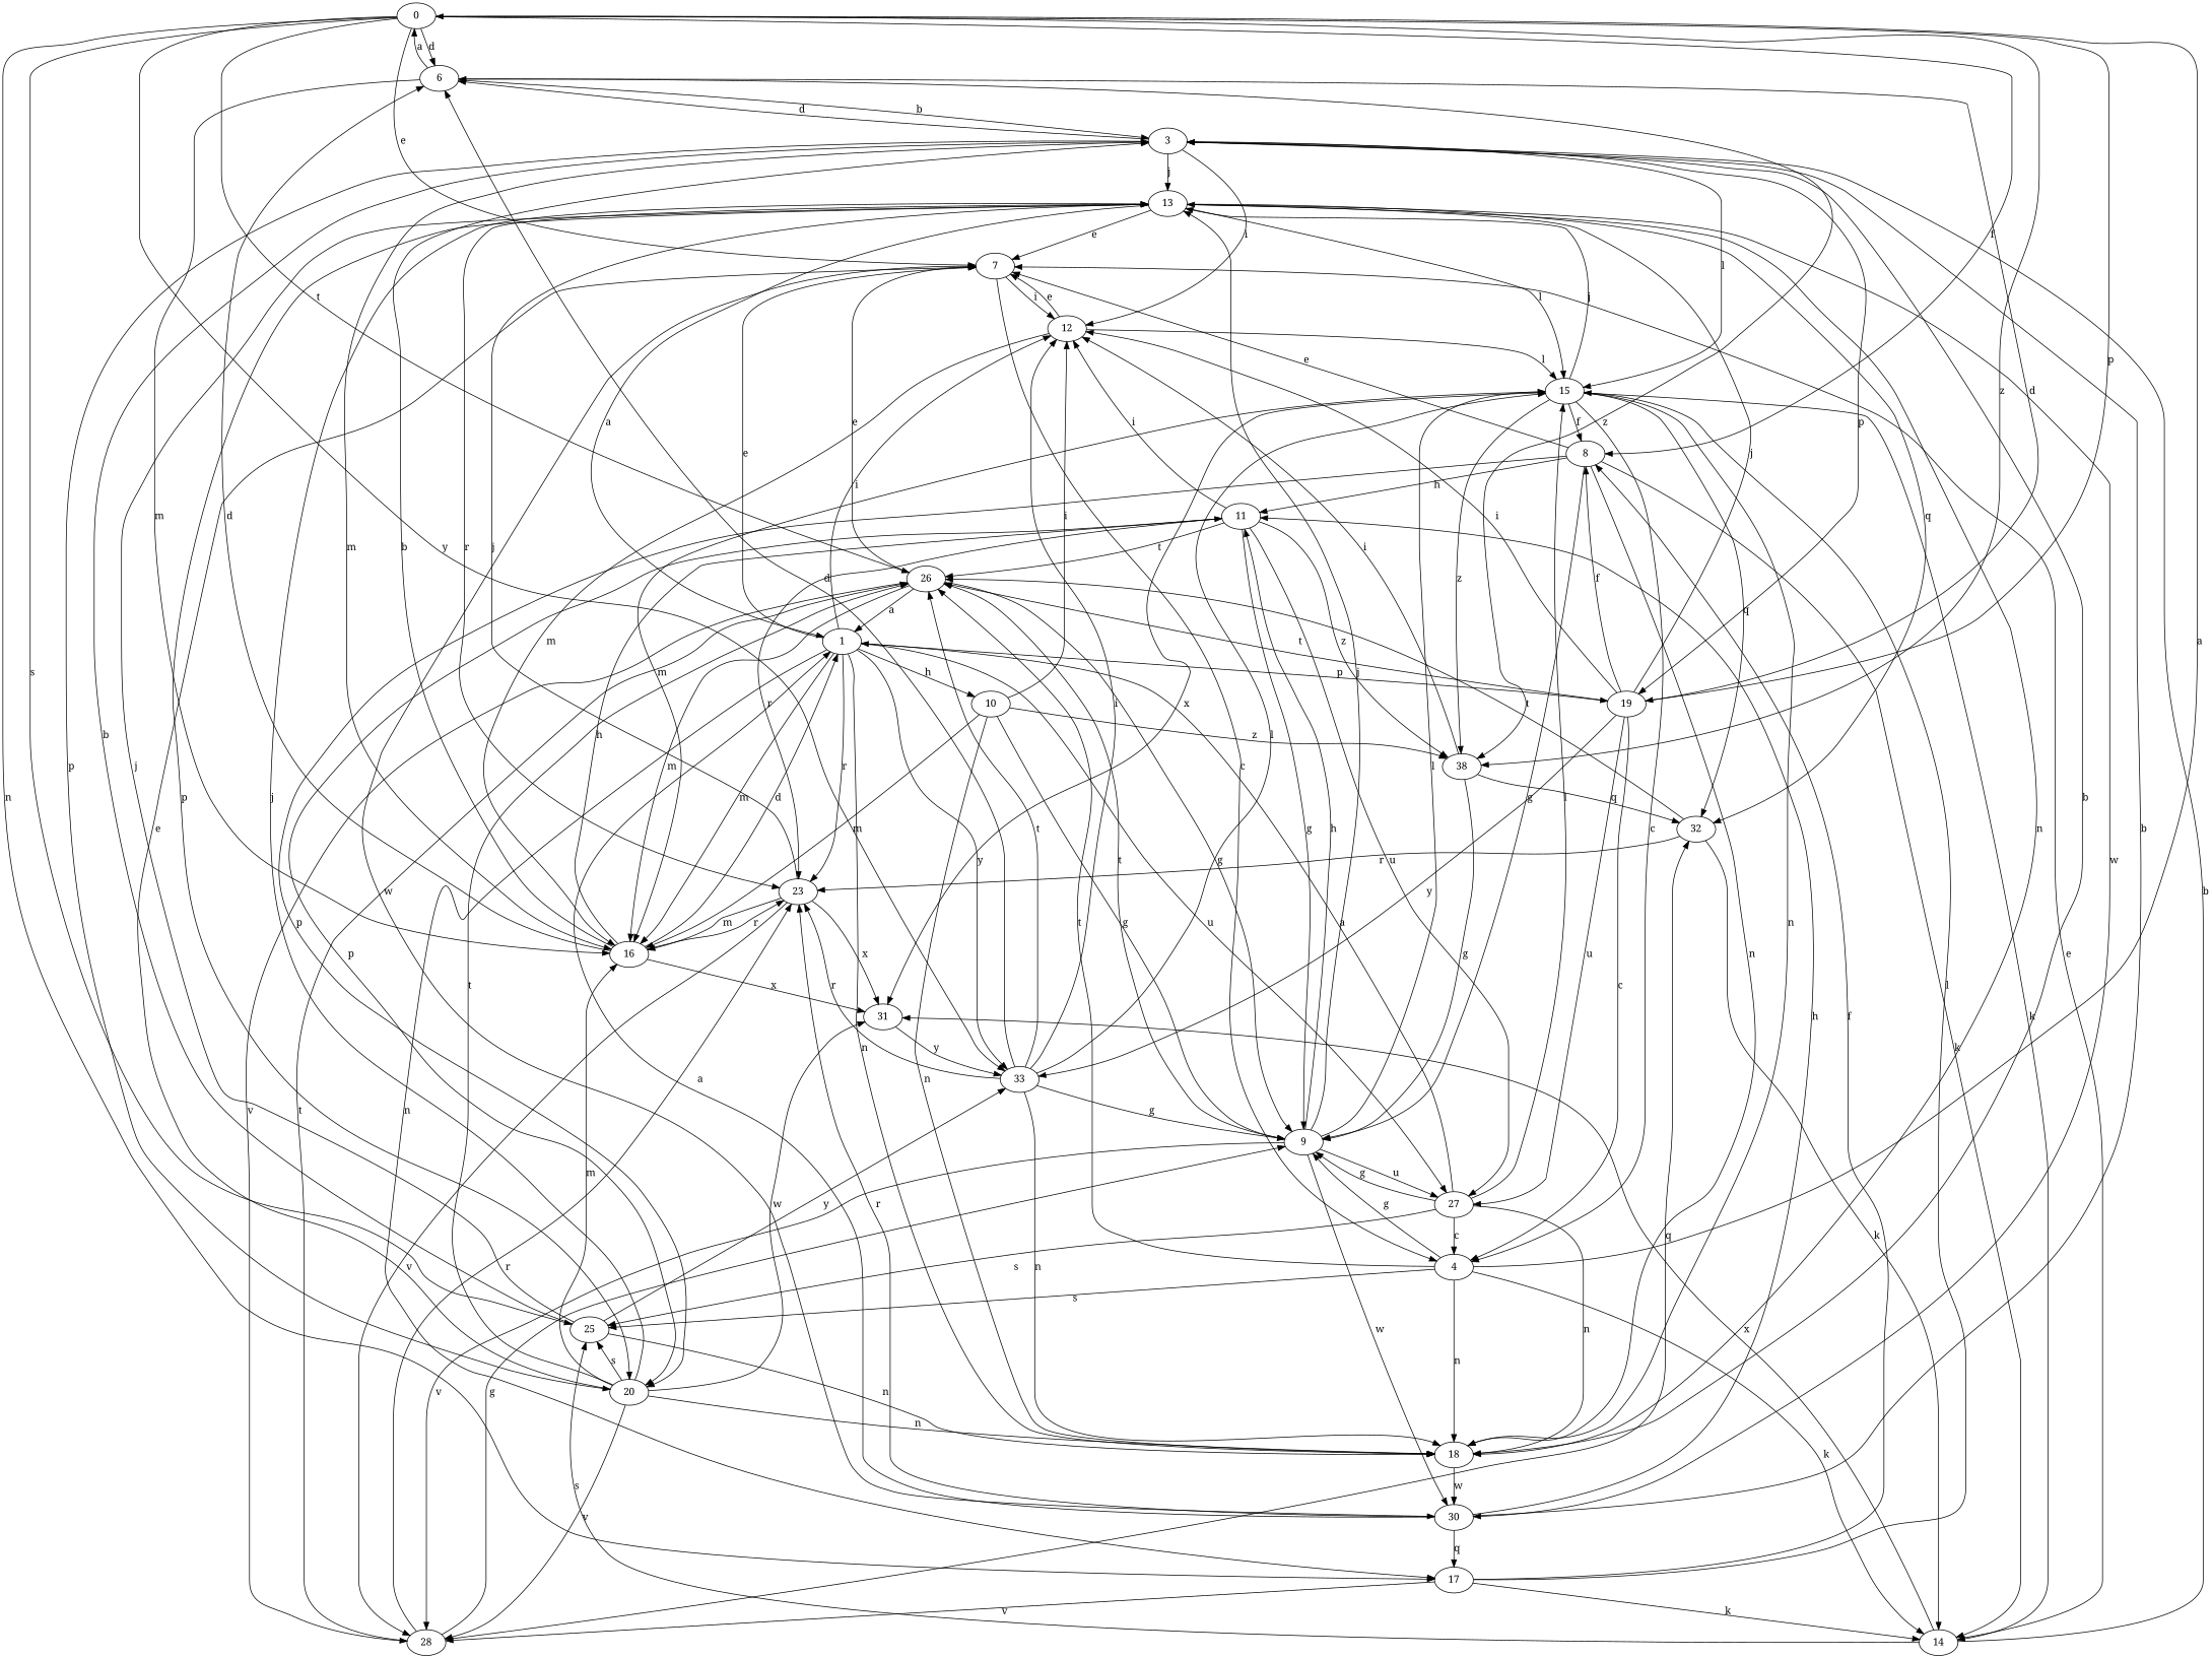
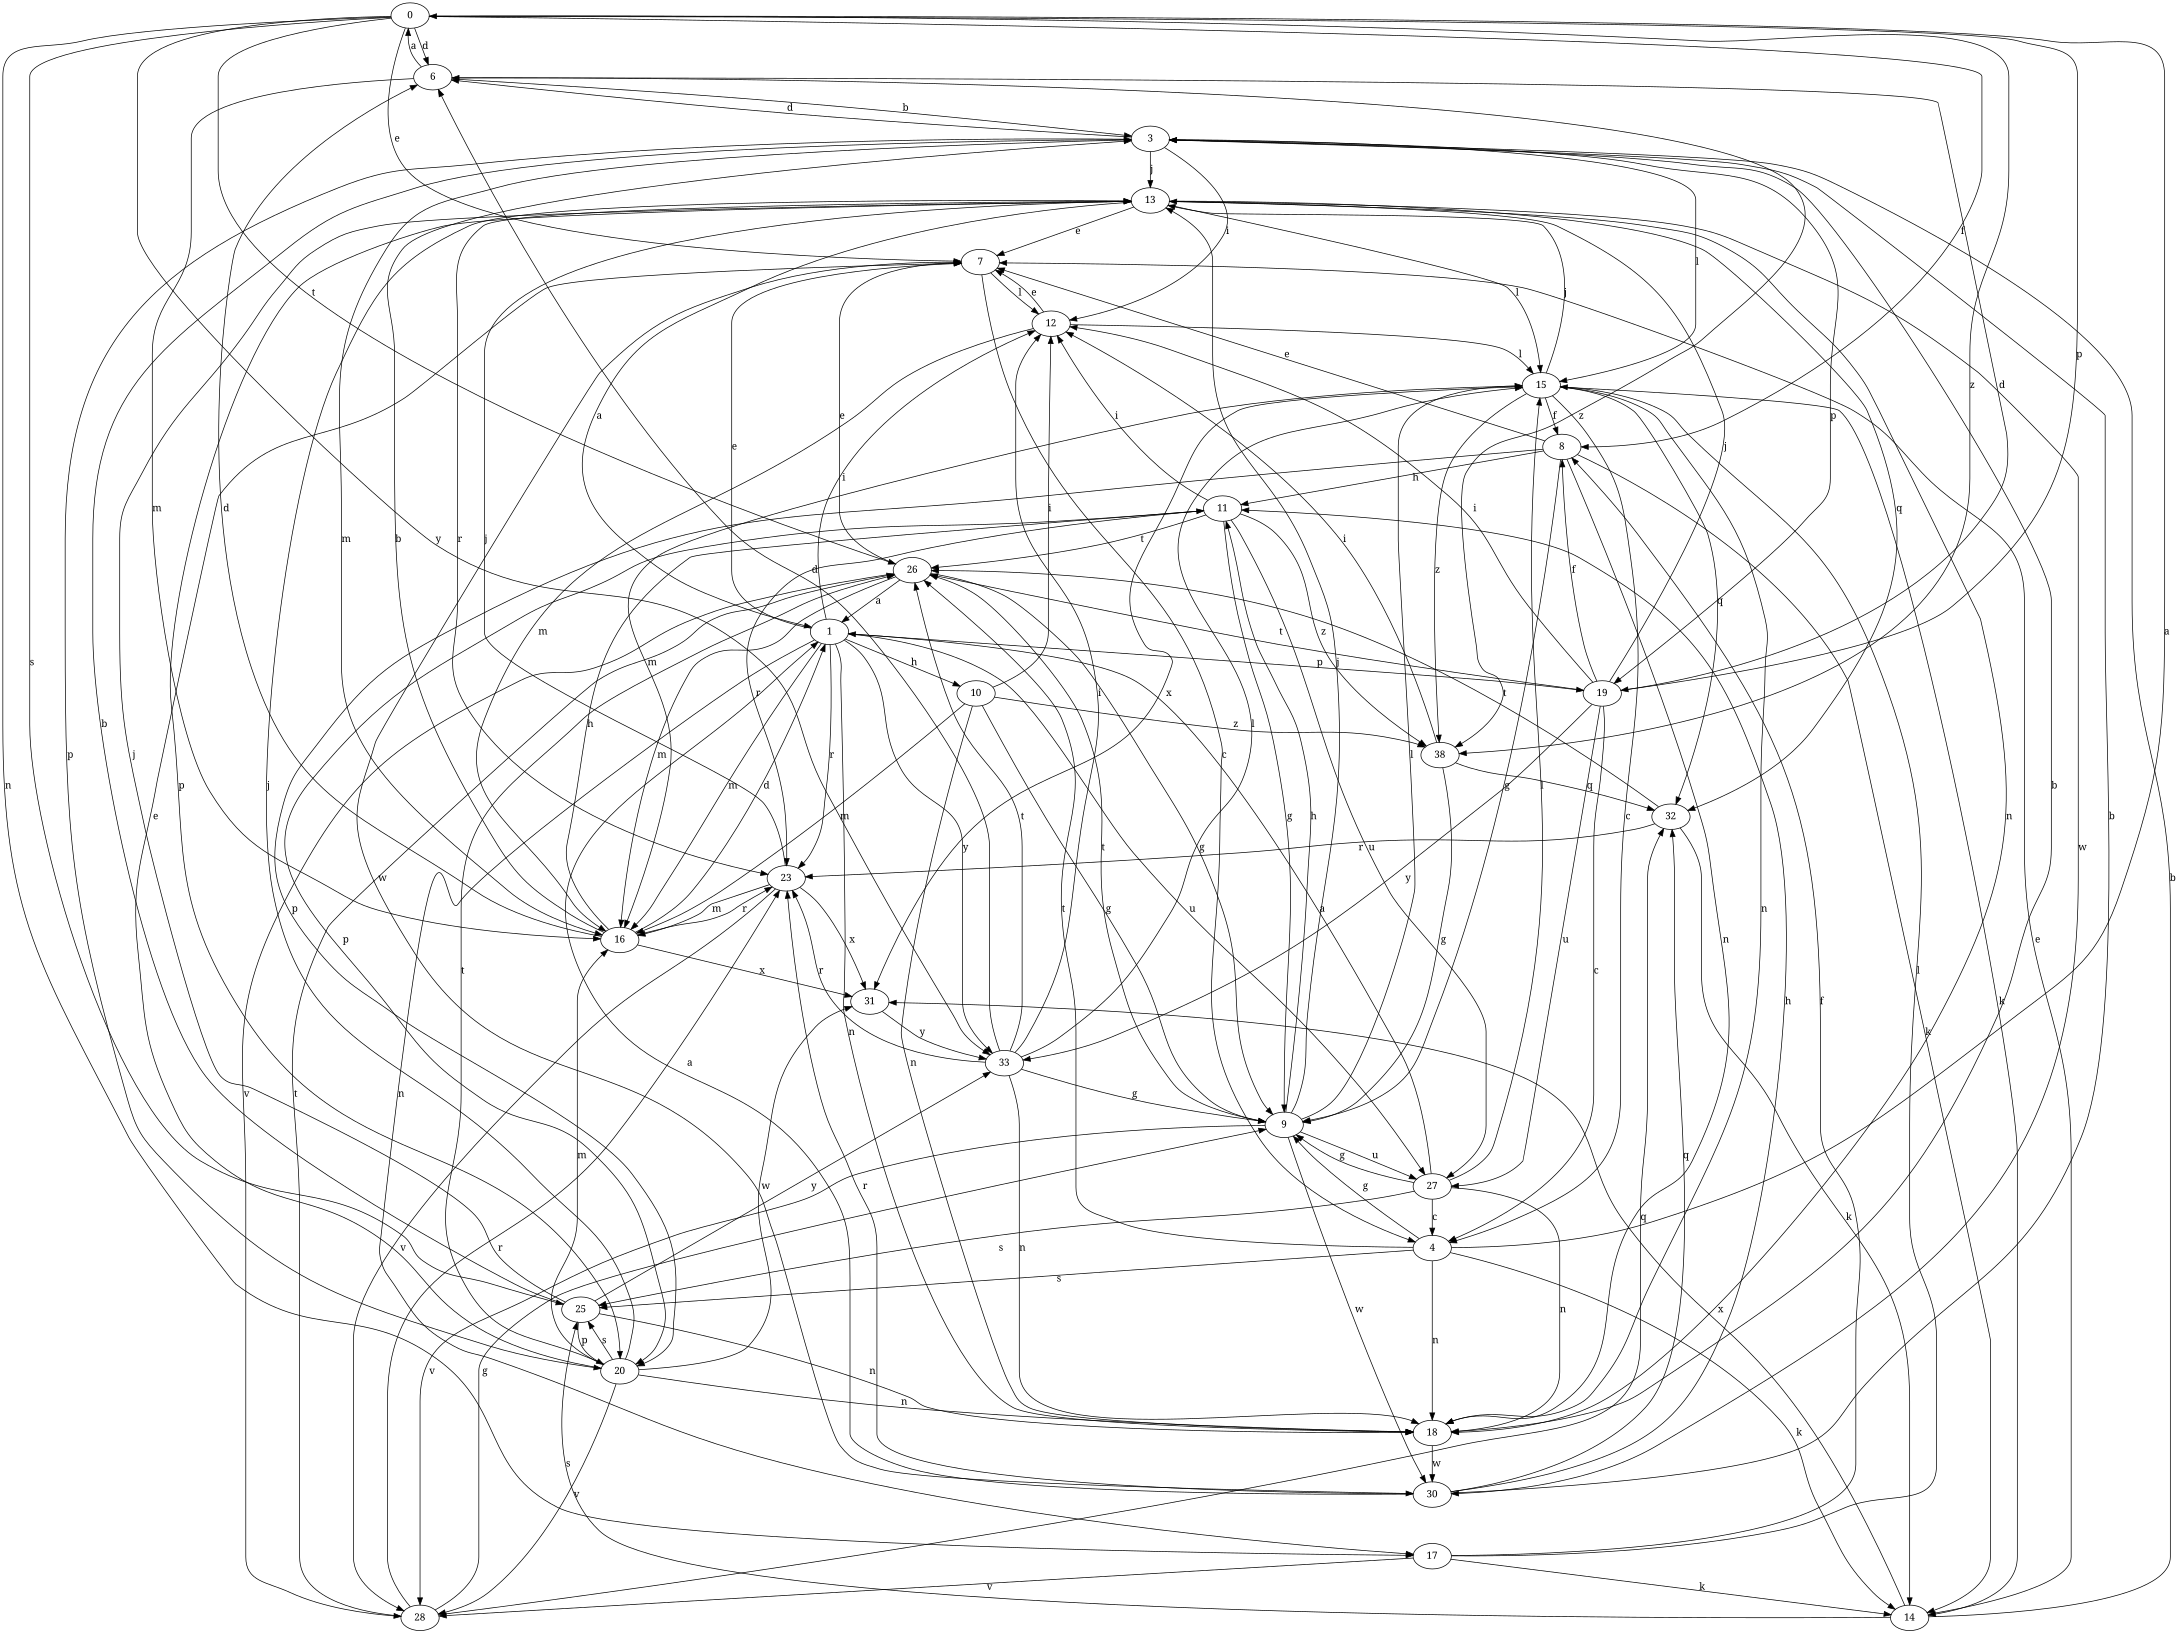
  strict digraph {
    fontname="Noto Serif"
    node [fontname="Noto Serif"]
    edge [fontname="Noto Serif"]
    0
    6
    7
    8
    17
    19
    25
    26
    33
    38
    16
    3
    12
    4
    30
    18
    14
    20
    9
    11
    15
    28
    27
    13
    1
    23
    n27 [label=32]
    10
    31
    0 -> 6 [label=d]
    0 -> 7 [label=e]
    0 -> 8 [label=f]
    0 -> 17 [label=n]
    0 -> 19 [label=p]
    0 -> 25 [label=s]
    0 -> 26 [label=t]
    0 -> 33 [label=y]
    0 -> 38 [label=z]
    6 -> 0 [label=a]
    6 -> 38 [label=z]
    6 -> 16 [label=m]
    6 -> 3 [label=b]
-   7 -> 12 [label=i]
+   7 -> 12 [label=l]
    7 -> 4 [label=c]
    7 -> 30 [label=w]
    8 -> 7 [label=e]
    8 -> 18 [label=n]
    8 -> 14 [label=k]
    8 -> 20 [label=p]
    8 -> 9 [label=g]
    8 -> 11 [label=h]
    17 -> 8 [label=f]
    17 -> 14 [label=k]
    17 -> 15 [label=l]
    17 -> 28 [label=v]
    19 -> 6 [label=d]
    19 -> 8 [label=f]
    19 -> 26 [label=t]
    19 -> 33 [label=y]
    19 -> 12 [label=i]
    19 -> 4 [label=c]
    19 -> 27 [label=u]
    19 -> 13 [label=j]
    25 -> 33 [label=y]
    25 -> 3 [label=b]
    25 -> 18 [label=n]
+   25 -> 20 [label=p]
    25 -> 13 [label=j]
    26 -> 7 [label=e]
    26 -> 16 [label=m]
    26 -> 9 [label=g]
    26 -> 28 [label=v]
    26 -> 1 [label=a]
    33 -> 6 [label=d]
    33 -> 26 [label=t]
    33 -> 12 [label=i]
    33 -> 18 [label=n]
    33 -> 9 [label=g]
    33 -> 15 [label=l]
    33 -> 23 [label=r]
    38 -> 12 [label=i]
    38 -> 9 [label=g]
    38 -> n27 [label=q]
    16 -> 6 [label=d]
    16 -> 3 [label=b]
    16 -> 11 [label=h]
    16 -> 1 [label=d]
    16 -> 23 [label=r]
    16 -> 31 [label=x]
    3 -> 6 [label=d]
    3 -> 19 [label=p]
    3 -> 16 [label=m]
    3 -> 12 [label=i]
    3 -> 20 [label=p]
    3 -> 15 [label=l]
    3 -> 13 [label=j]
    12 -> 7 [label=e]
    12 -> 16 [label=m]
    12 -> 15 [label=l]
    4 -> 0 [label=a]
    4 -> 25 [label=s]
    4 -> 26 [label=t]
    4 -> 18 [label=n]
    4 -> 14 [label=k]
    4 -> 9 [label=g]
    30 -> 3 [label=b]
    30 -> 11 [label=h]
    30 -> 1 [label=a]
    30 -> 23 [label=r]
-   30 -> 17 [label=q]
+   30 -> n27 [label=q]
    18 -> 3 [label=b]
    18 -> 30 [label=w]
    14 -> 7 [label=e]
    14 -> 25 [label=s]
    14 -> 3 [label=b]
    14 -> 31 [label=x]
    20 -> 7 [label=e]
    20 -> 25 [label=s]
    20 -> 26 [label=t]
    20 -> 16 [label=m]
    20 -> 18 [label=n]
    20 -> 28 [label=v]
    20 -> 13 [label=j]
    20 -> 31 [label=w]
    9 -> 26 [label=t]
    9 -> 30 [label=w]
    9 -> 11 [label=h]
    9 -> 15 [label=l]
    9 -> 28 [label=v]
    9 -> 27 [label=u]
    9 -> 13 [label=j]
    11 -> 26 [label=t]
    11 -> 38 [label=z]
    11 -> 12 [label=i]
    11 -> 20 [label=p]
    11 -> 9 [label=g]
    11 -> 27 [label=u]
    11 -> 23 [label=r]
    15 -> 8 [label=f]
    15 -> 38 [label=z]
    15 -> 16 [label=m]
    15 -> 4 [label=c]
    15 -> 18 [label=n]
    15 -> 14 [label=k]
    15 -> 13 [label=j]
    15 -> n27 [label=q]
    15 -> 31 [label=x]
    28 -> 26 [label=t]
    28 -> 9 [label=g]
    28 -> 23 [label=r]
    28 -> n27 [label=q]
    27 -> 25 [label=s]
    27 -> 4 [label=c]
    27 -> 18 [label=n]
    27 -> 9 [label=g]
    27 -> 15 [label=l]
    27 -> 1 [label=a]
    13 -> 7 [label=e]
    13 -> 30 [label=w]
    13 -> 18 [label=n]
    13 -> 20 [label=p]
    13 -> 15 [label=l]
    13 -> 1 [label=a]
    13 -> 23 [label=r]
    13 -> n27 [label=q]
    1 -> 7 [label=e]
    1 -> 17 [label=n]
    1 -> 19 [label=p]
    1 -> 33 [label=y]
    1 -> 16 [label=m]
    1 -> 12 [label=i]
    1 -> 18 [label=n]
    1 -> 27 [label=u]
    1 -> 23 [label=r]
    1 -> 10 [label=h]
    23 -> 16 [label=m]
    23 -> 28 [label=v]
    23 -> 13 [label=j]
    23 -> 31 [label=x]
    n27 -> 26 [label=t]
    n27 -> 14 [label=k]
    n27 -> 23 [label=r]
    10 -> 38 [label=z]
    10 -> 16 [label=m]
    10 -> 12 [label=i]
    10 -> 18 [label=n]
    10 -> 9 [label=g]
    31 -> 33 [label=y]
  }
